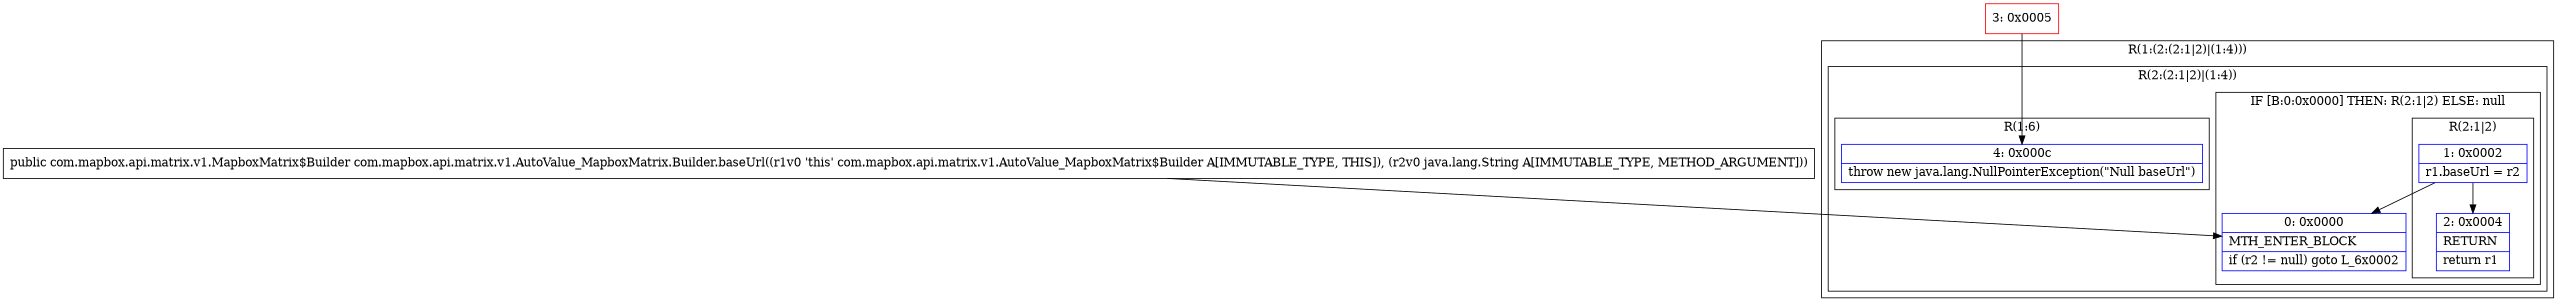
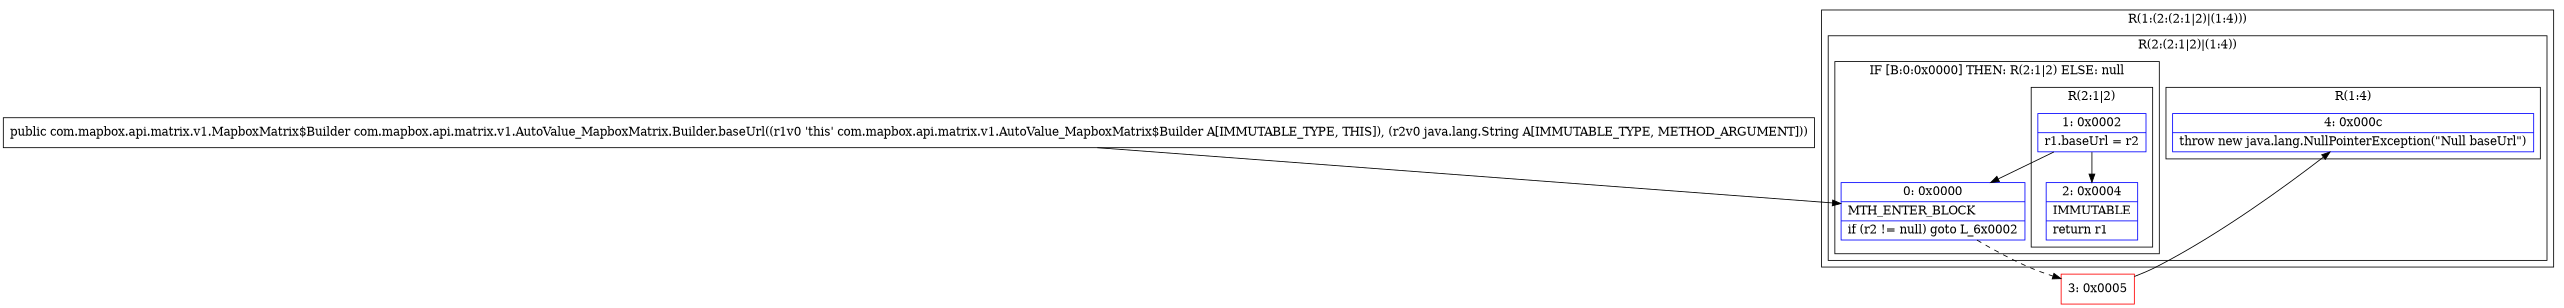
  digraph {
    node [color=blue shape=record]
    n1 [label="{1\:\ 0x0002|r1.baseUrl = r2\l}"]
-   n2 [label="{2\:\ 0x0004|RETURN\l|return r1\l}"]
+   n2 [label="{2\:\ 0x0004|IMMUTABLE\l|return r1\l}"]
    n3 [label="{0\:\ 0x0000|MTH_ENTER_BLOCK\l|if (r2 != null) goto L_6x0002\l}"]
    n4 [label="{4\:\ 0x000c|throw new java.lang.NullPointerException(\"Null baseUrl\")\l}"]
    n5 [color=red label="{3\:\ 0x0005}"]
    n6 [label="{public com.mapbox.api.matrix.v1.MapboxMatrix$Builder com.mapbox.api.matrix.v1.AutoValue_MapboxMatrix.Builder.baseUrl((r1v0 'this' com.mapbox.api.matrix.v1.AutoValue_MapboxMatrix$Builder A[IMMUTABLE_TYPE, THIS]), (r2v0 java.lang.String A[IMMUTABLE_TYPE, METHOD_ARGUMENT])) }" color=""]
    subgraph cluster_1 {
      label="R(1:(2:(2:1|2)|(1:4)))"
      subgraph cluster_2 {
        label="R(2:(2:1|2)|(1:4))"
        subgraph cluster_3 {
          label="IF [B:0:0x0000] THEN: R(2:1|2) ELSE: null"
          n3
          subgraph cluster_4 {
            label="R(2:1|2)"
            n1
            n2
          }
        }
        subgraph cluster_5 {
-         label="R(1:6)"
+         label="R(1:4)"
          n4
        }
      }
    }
    n1 -> n2
    n1 -> n3
+   n3 -> n5 [style=dashed]
    n5 -> n4
    n6 -> n3
  }
